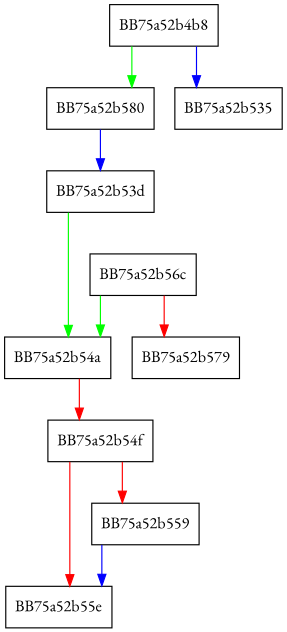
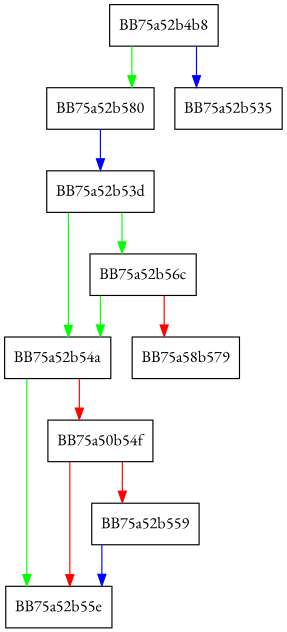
  digraph {
    fontname="EB Garamond"
    splines=ortho
    node [fontname="EB Garamond" shape=box]
    edge [color=green fontname="EB Garamond"]
    BB75a52b4b8
    BB75a52b580
    BB75a52b535
    BB75a52b53d
    BB75a52b56c
    BB75a52b54a
-   BB75a52b579
+   BB75a52b579 [label=BB75a58b579]
    BB75a52b55e
-   BB75a52b54f
+   BB75a52b54f [label=BB75a50b54f]
    BB75a52b559
    BB75a52b4b8 -> BB75a52b580
    BB75a52b4b8 -> BB75a52b535 [color=blue]
    BB75a52b580 -> BB75a52b53d [color=blue]
+   BB75a52b53d -> BB75a52b56c
    BB75a52b53d -> BB75a52b54a
    BB75a52b56c -> BB75a52b54a
    BB75a52b56c -> BB75a52b579 [color=red]
+   BB75a52b54a -> BB75a52b55e
    BB75a52b54a -> BB75a52b54f [color=red]
    BB75a52b54f -> BB75a52b55e [color=red]
    BB75a52b54f -> BB75a52b559 [color=red]
    BB75a52b559 -> BB75a52b55e [color=blue]
  }
